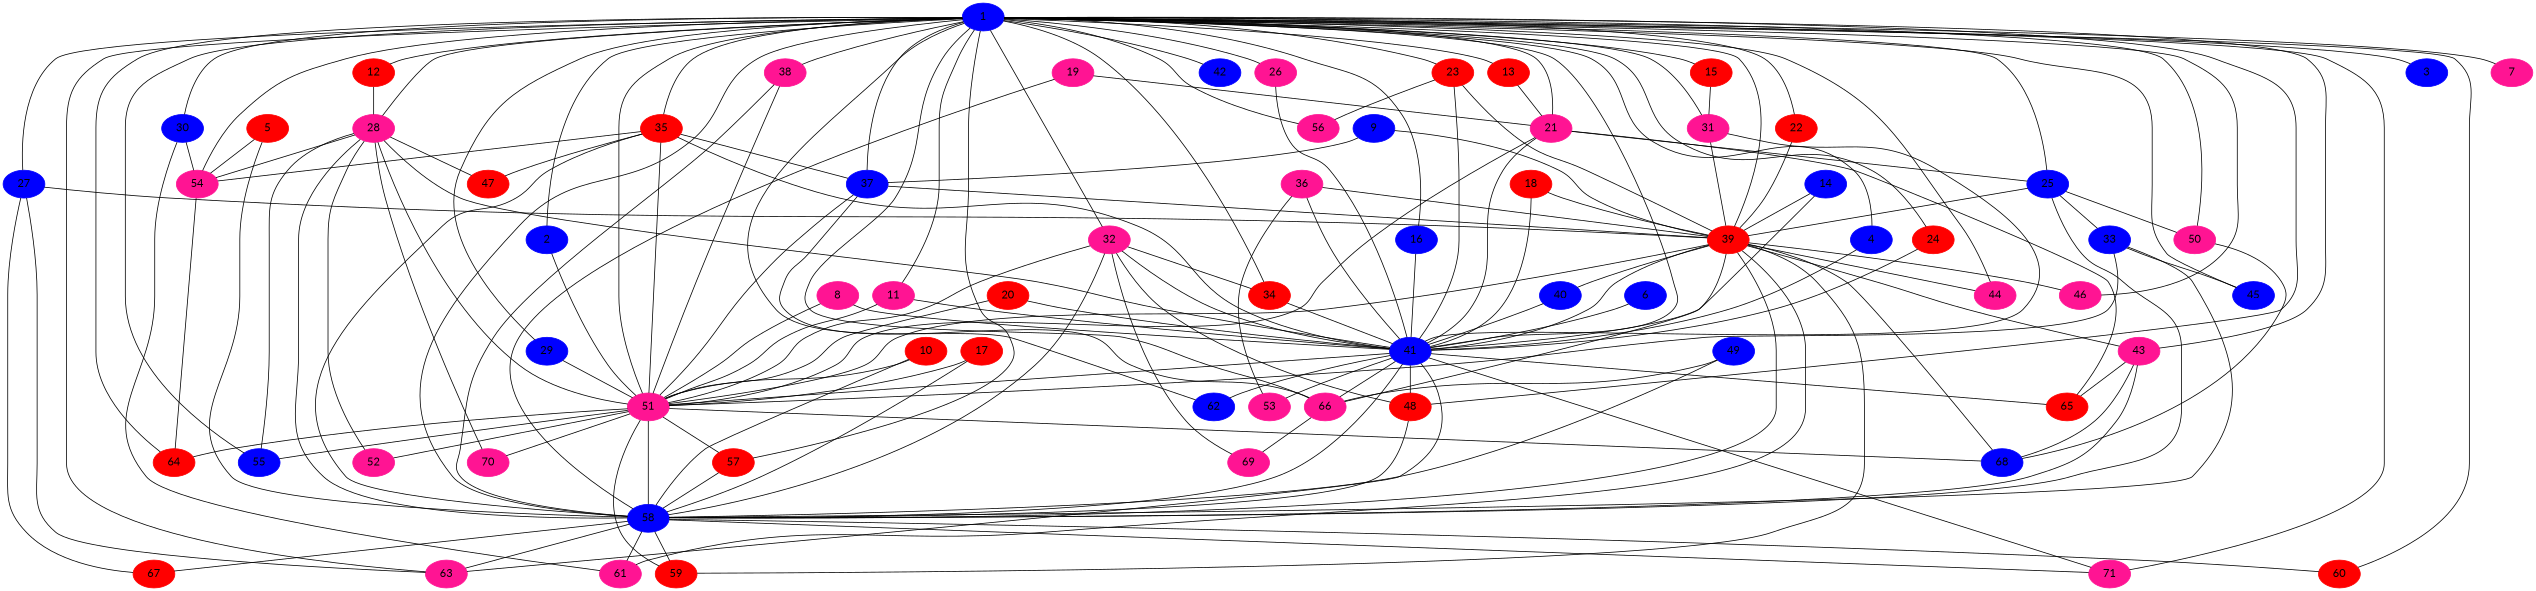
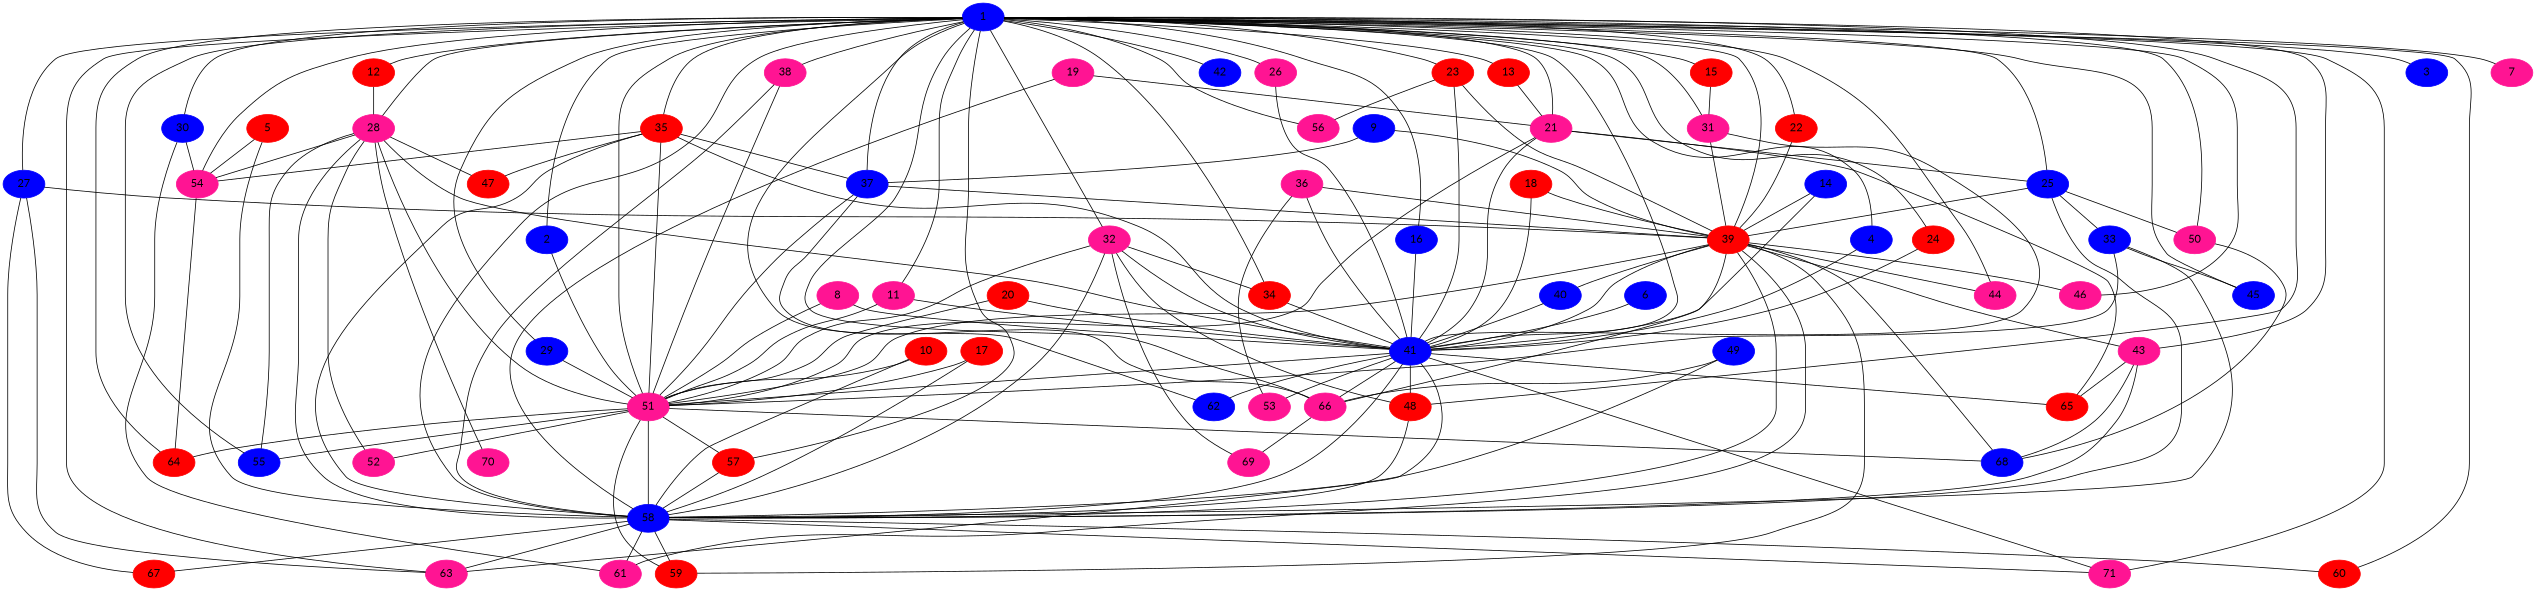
  graph {
    fontname=Lato
    node [color=deeppink fontname=Lato style=filled]
    edge [fontname=Lato weight=1.0]
    1 [color=blue]
    2 [color=blue]
    3 [color=blue]
    4 [color=blue]
    7
    11
    12 [color=red]
    13 [color=red]
    15 [color=red]
    16 [color=blue]
    21
    22 [color=red]
    23 [color=red]
    24 [color=red]
    25 [color=blue]
    26
    27 [color=blue]
    28
    29 [color=blue]
    30 [color=blue]
    31
    32
    34 [color=red]
    35 [color=red]
    37 [color=blue]
    38
    39 [color=red]
    41 [color=blue]
    42 [color=blue]
    43
    44
    45 [color=blue]
    46
    48 [color=red]
    50
    51
    54
    55 [color=blue]
    56
    57 [color=red]
    58 [color=blue]
    60 [color=red]
    62 [color=blue]
    63
    64 [color=red]
    66
    71
    65 [color=red]
    33 [color=blue]
    67 [color=red]
    47 [color=red]
    52
    70
    61
    69
    40 [color=blue]
    59 [color=red]
    68 [color=blue]
    53
    5 [color=red]
    6 [color=blue]
    8
    9 [color=blue]
    10 [color=red]
    14 [color=blue]
    17 [color=red]
    18 [color=red]
    19
    20 [color=red]
    36
    49 [color=blue]
    1 -- 2
    1 -- 3
    1 -- 4
    1 -- 7
    1 -- 11
    1 -- 12
    1 -- 13
    1 -- 15
    1 -- 16
    1 -- 21 [weight=2.0]
    1 -- 22
    1 -- 23 [weight=2.0]
    1 -- 24
    1 -- 25
    1 -- 26 [weight=2.0]
    1 -- 27
    1 -- 28 [weight=2.0]
    1 -- 29
    1 -- 30 [weight=2.0]
    1 -- 31 [weight=3.0]
    1 -- 32
    1 -- 34
    1 -- 35
    1 -- 37
    1 -- 38 [weight=3.0]
    1 -- 39 [weight=4.0]
    1 -- 41 [weight=4.0]
    1 -- 42
    1 -- 43
    1 -- 44
    1 -- 45
    1 -- 46 [weight=3.0]
    1 -- 48
    1 -- 50
    1 -- 51 [weight=8.0]
    1 -- 54 [weight=4.0]
    1 -- 55
    1 -- 56
    1 -- 57
    1 -- 58 [weight=9.0]
    1 -- 60
    1 -- 62
    1 -- 63
    1 -- 64
    1 -- 66
    1 -- 71 [weight=2.0]
    2 -- 51
    4 -- 41
    11 -- 41 [weight=2.0]
    11 -- 51
    12 -- 28
    13 -- 21
    15 -- 31
    16 -- 41
    21 -- 25
    21 -- 41
    21 -- 51
    21 -- 65
    22 -- 39
    23 -- 39
    23 -- 41
    23 -- 56
    24 -- 41
    25 -- 39
    25 -- 50
    25 -- 58
    25 -- 33
    26 -- 41
    27 -- 39
    27 -- 63
    27 -- 67
    28 -- 41
    28 -- 51
    28 -- 54
    28 -- 55
    28 -- 58
    28 -- 47
    28 -- 52
    28 -- 70
    29 -- 51
    30 -- 54
    30 -- 61
    31 -- 39
    31 -- 41
    32 -- 34
    32 -- 41
    32 -- 48
    32 -- 51
    32 -- 58
    32 -- 69
    34 -- 41
    35 -- 37
    35 -- 41
    35 -- 51
    35 -- 54
    35 -- 58
    35 -- 47
    37 -- 39
    37 -- 51
    37 -- 66
    38 -- 51
    38 -- 58
    39 -- 41 [weight=2.0]
    39 -- 43
    39 -- 44
    39 -- 46
    39 -- 51 [weight=2.0]
    39 -- 58 [weight=2.0]
    39 -- 66
    39 -- 61
    39 -- 40
    39 -- 59
    39 -- 68
    41 -- 48
    41 -- 51 [weight=2.0]
    41 -- 58 [weight=2.0]
    41 -- 62
    41 -- 63
    41 -- 66
    41 -- 71
    41 -- 65
    41 -- 53
    43 -- 58
    43 -- 65
    43 -- 68
    48 -- 58
    50 -- 68
    51 -- 55
    51 -- 57
    51 -- 58 [weight=4.0]
    51 -- 64
    51 -- 52
-   51 -- 70
    51 -- 59
    51 -- 68
    54 -- 64
    57 -- 58
    58 -- 60
    58 -- 63
    58 -- 71
    58 -- 67
    58 -- 61
    58 -- 59
    66 -- 69
    33 -- 45
    33 -- 51
    33 -- 58
    40 -- 41
    5 -- 54
    5 -- 58
    6 -- 41
    8 -- 41
    8 -- 51
    9 -- 37
    9 -- 39
    10 -- 51
    10 -- 58
    14 -- 39
    14 -- 41
    17 -- 51
    17 -- 58
    18 -- 39
    18 -- 41
    19 -- 21
    19 -- 58
    20 -- 41
    20 -- 51
    36 -- 39 [weight=2.0]
    36 -- 41 [weight=3.0]
    36 -- 53
    49 -- 58
    49 -- 66
  }
